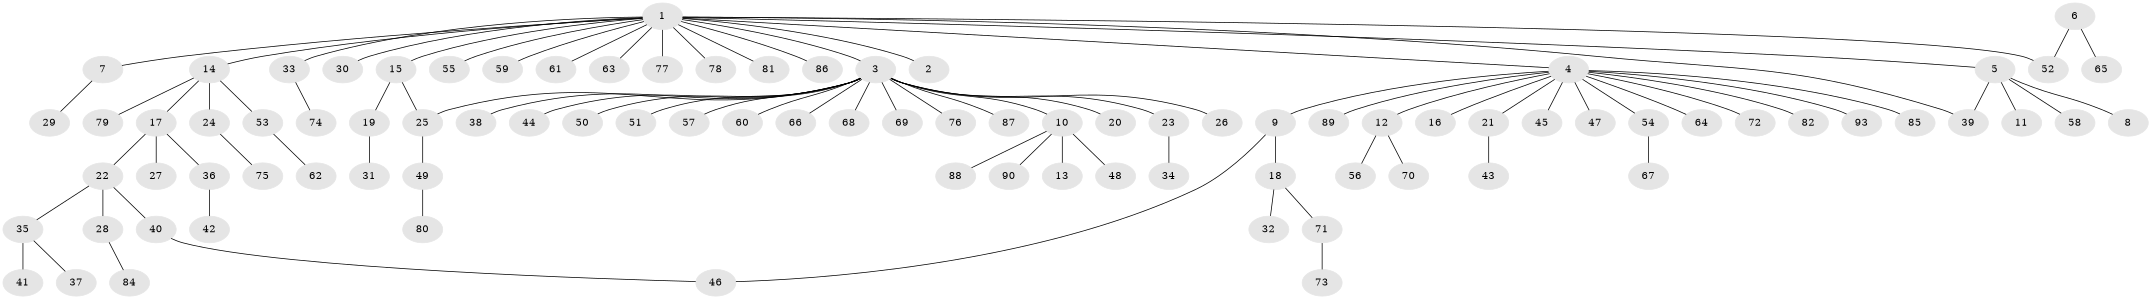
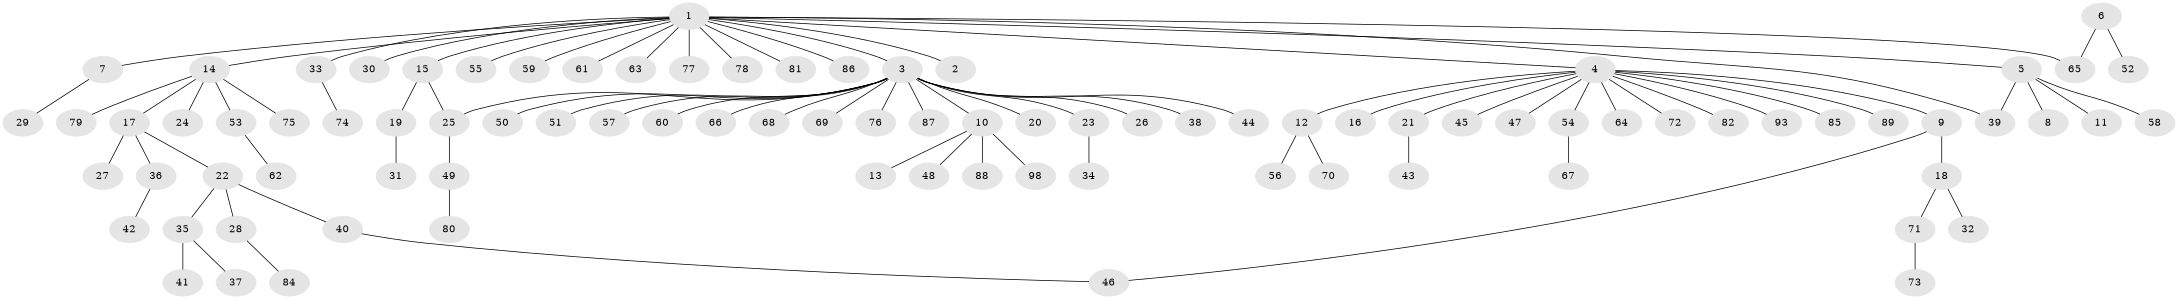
  graph {
    node [color=gray90 style=filled]
    edge [weight=1.0]
    1
    2
    3
    4
    5
    7
    14
    15
    30
    33
    55
    59
    61
    63
    65
    77
    78
    81
    86
    39
    10
    20
    23
    25
    26
    38
    44
    50
    51
    57
    60
    66
    68
    69
    76
    87
    9
    12
    16
    21
    45
    47
    54
    64
    72
    82
    n47 [label=93]
    85
    89
    8
    11
    58
    6
    52
    29
    17
    24
    53
    75
    79
    19
    74
    13
    48
    88
-   90
+   90 [label=98]
    34
    49
    18
    46
    56
    70
    43
    67
    32
    71
    22
    27
    36
    62
    31
    28
    35
    40
    42
    73
    84
    37
    41
    80
    1 -- 2
    1 -- 3
    1 -- 4
    1 -- 5
    1 -- 7
    1 -- 14
    1 -- 15
    1 -- 30
    1 -- 33
    1 -- 55
    1 -- 59
    1 -- 61
    1 -- 63
-   1 -- 52
+   1 -- 65
    1 -- 77
    1 -- 78
    1 -- 81
    1 -- 86
    1 -- 39
    3 -- 10
    3 -- 20
    3 -- 23
    3 -- 25
    3 -- 26
    3 -- 38
    3 -- 44
    3 -- 50
    3 -- 51
    3 -- 57
    3 -- 60
    3 -- 66
    3 -- 68
    3 -- 69
    3 -- 76
    3 -- 87
    4 -- 9
    4 -- 12
    4 -- 16
    4 -- 21
    4 -- 45
    4 -- 47
    4 -- 54
    4 -- 64
    4 -- 72
    4 -- 82
    4 -- n47
    4 -- 85
    4 -- 89
    5 -- 39
    5 -- 8
    5 -- 11
    5 -- 58
    7 -- 29
    14 -- 17
    14 -- 24
    14 -- 53
-   24 -- 75
+   14 -- 75
    14 -- 79
    15 -- 25
    15 -- 19 [weight=2.0]
    33 -- 74
    10 -- 13
    10 -- 48
    10 -- 88
    10 -- 90
    23 -- 34
    25 -- 49
    9 -- 18 [weight=2.0]
    9 -- 46
    12 -- 56
    12 -- 70
    21 -- 43 [weight=2.0]
    54 -- 67
    6 -- 65
    6 -- 52
    17 -- 22
    17 -- 27 [weight=3.0]
    17 -- 36
    53 -- 62 [weight=2.0]
    19 -- 31
    49 -- 80 [weight=3.0]
    18 -- 32
    18 -- 71
    71 -- 73
    22 -- 28 [weight=3.0]
    22 -- 35
    22 -- 40
    36 -- 42 [weight=2.0]
    28 -- 84
    35 -- 37
    35 -- 41 [weight=3.0]
    40 -- 46
  }
